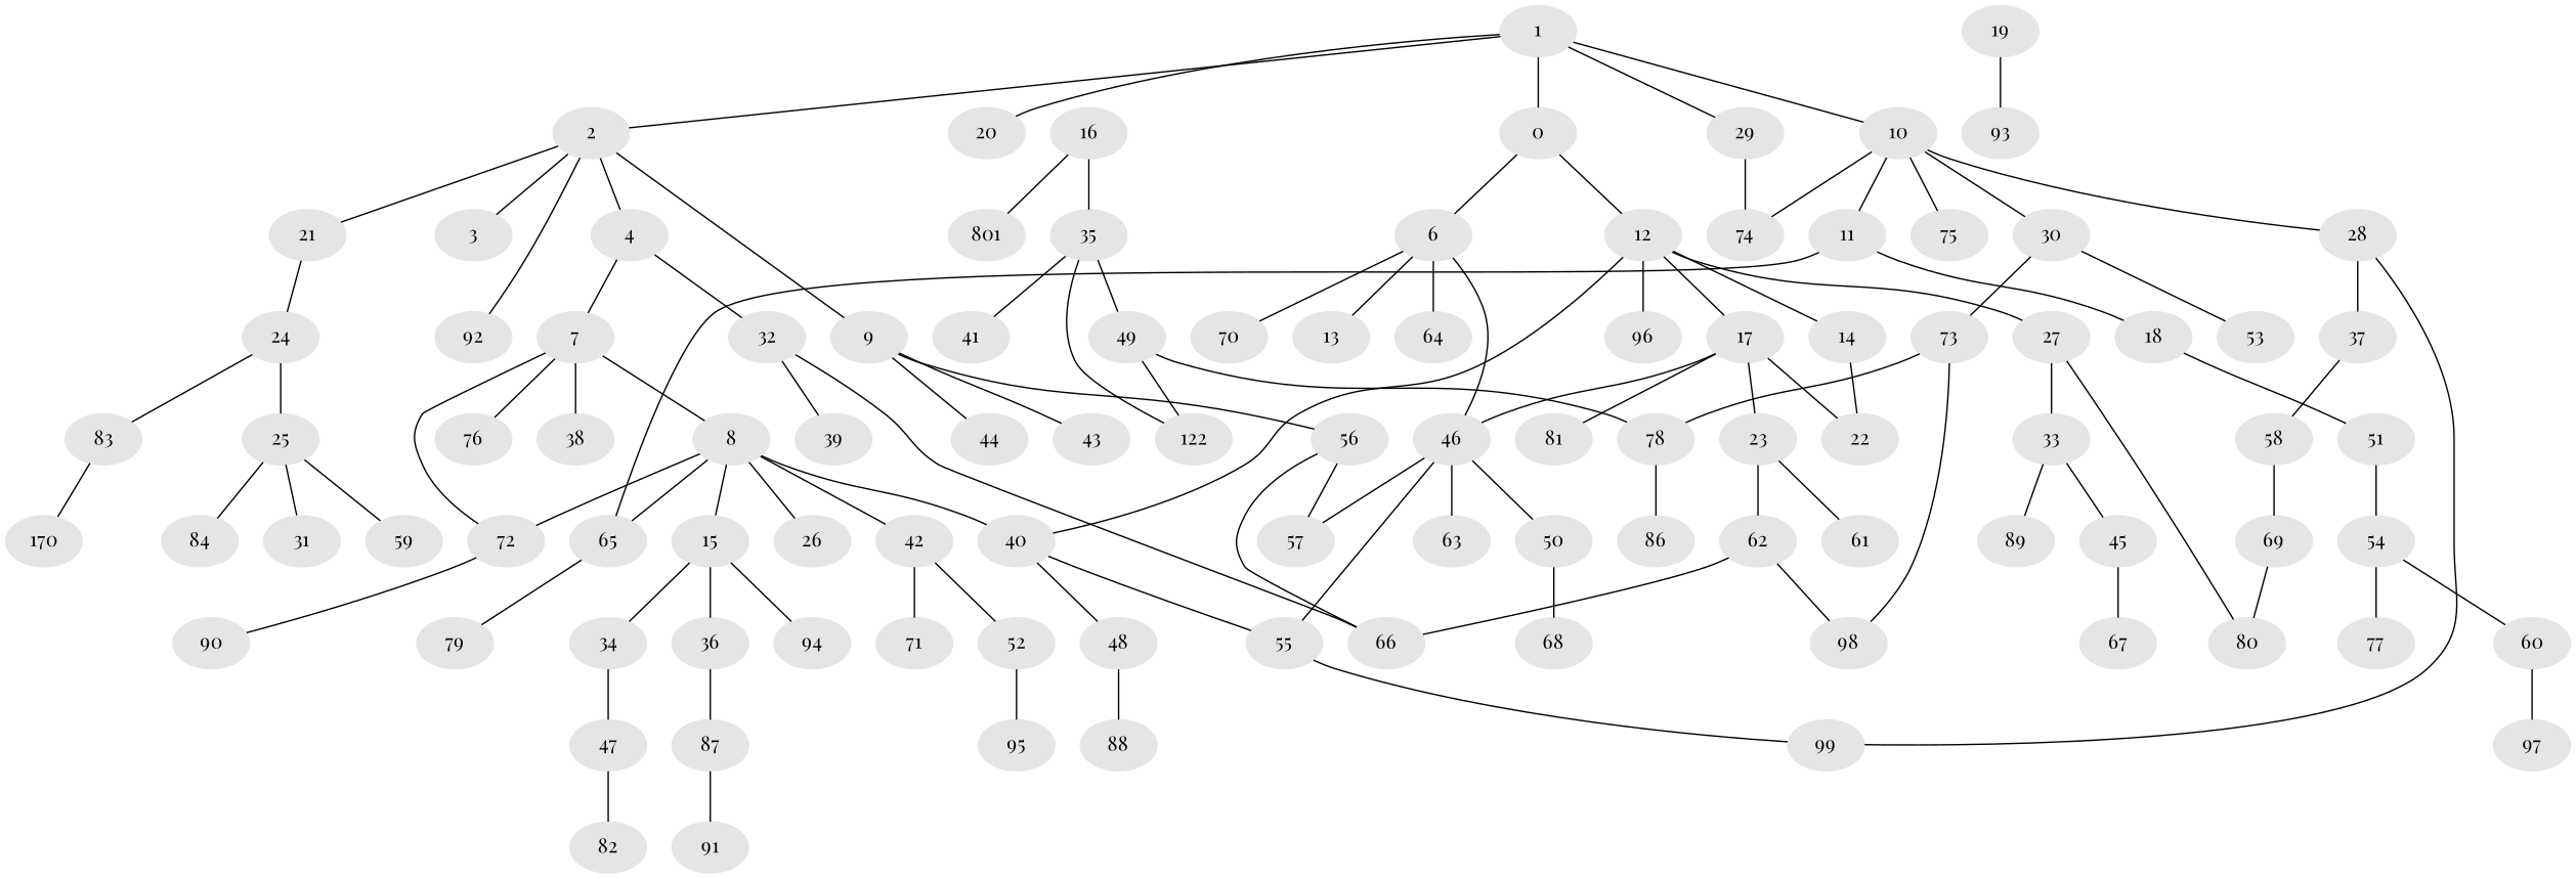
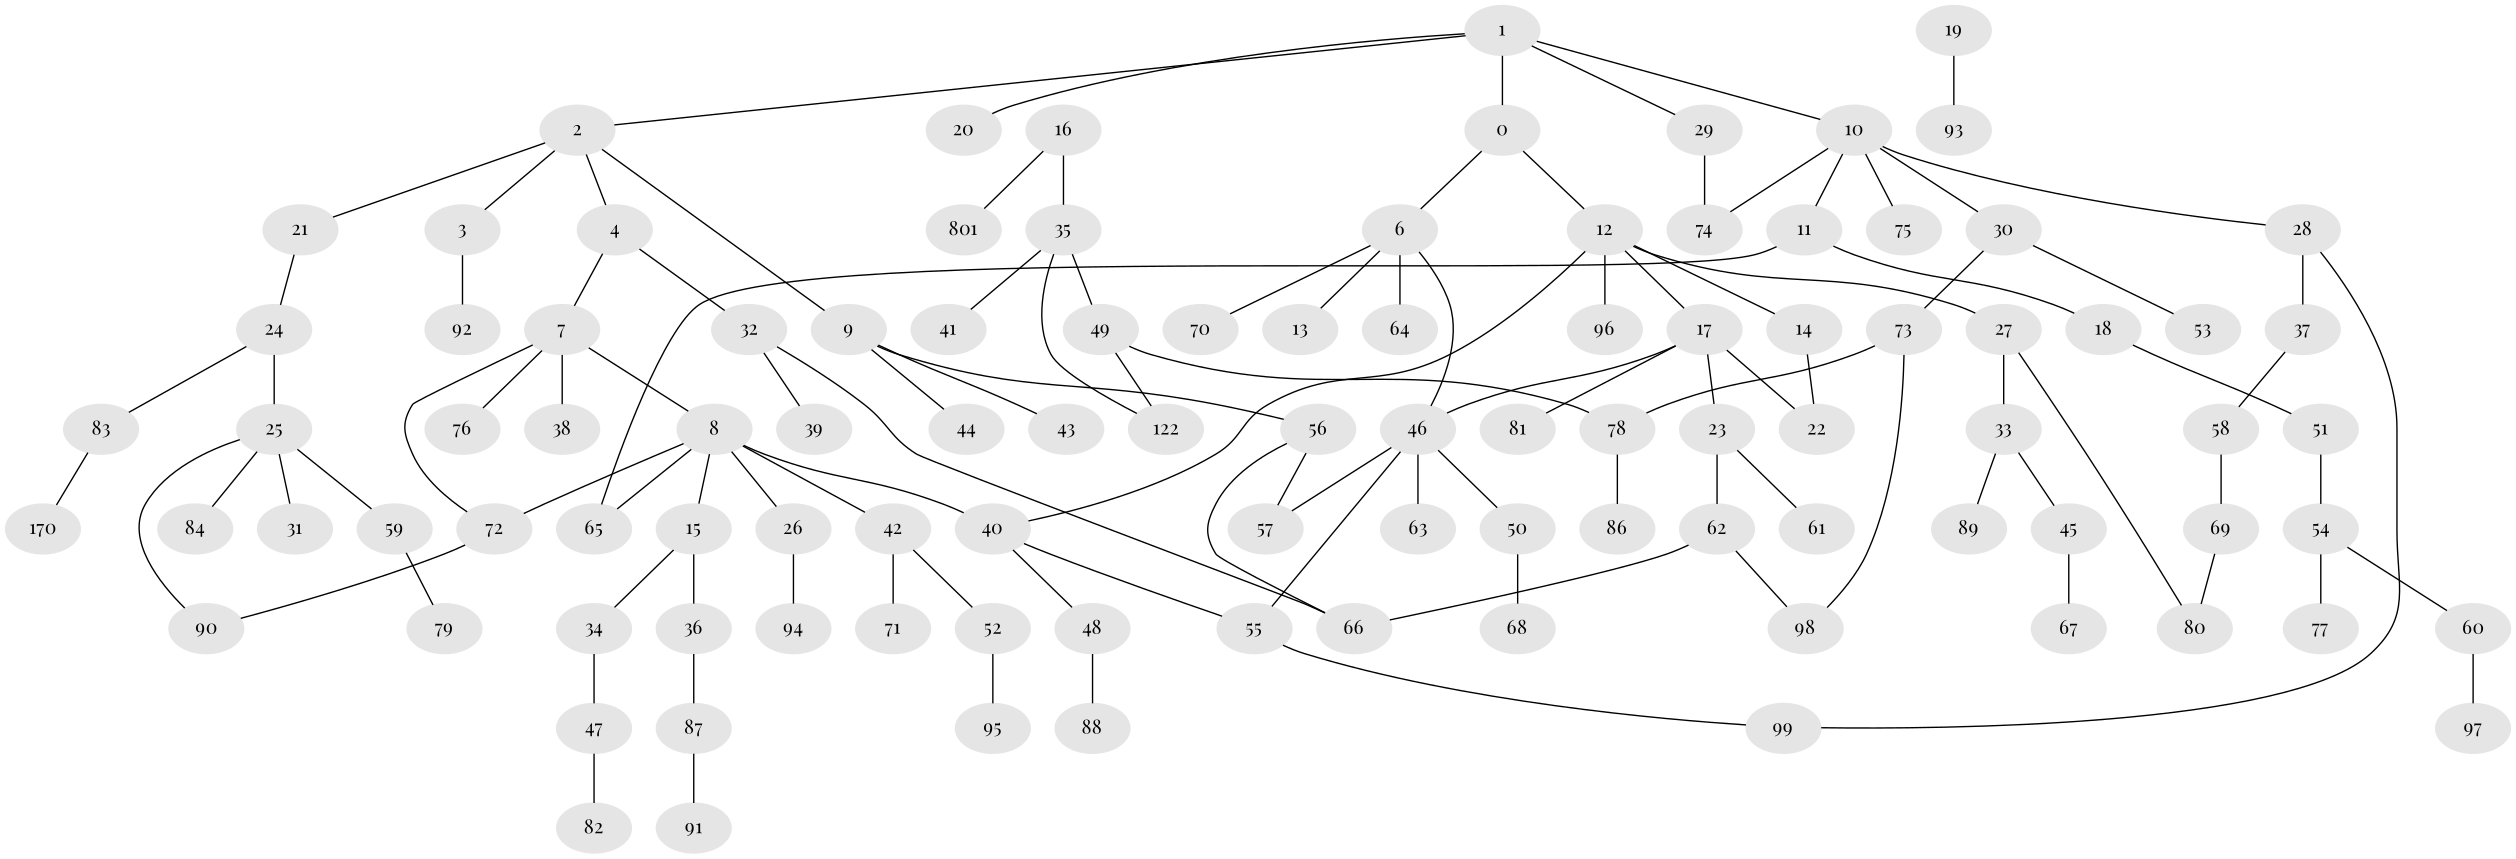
  graph {
    fontname="Playfair Display"
    node [color=gray90 fontname="Playfair Display" style=filled]
    edge [fontname="Playfair Display"]
    1
    2
    n3 [label=0]
    10
    20
    29
    3
    4
    9
    21
    6
    12
    11
    28
    30
    74
    75
    92
    7
    32
    43
    44
    56
    24
    16
    35
    n27 [label=801]
    8
    38
    72
    76
    39
    66
    13
    46
    64
    70
    40
    14
    17
    27
    96
    55
    50
    57
    63
    15
    26
    42
    65
    90
    34
    36
    94
    48
    52
    71
    79
    19
    93
    18
    37
    99
    53
    73
    51
    22
    23
    81
    33
    80
    47
    87
    41
    49
    n76 [label=122]
    61
    62
    54
    25
    83
    31
    59
    84
    n85 [label=170]
    45
    89
    98
    58
    78
    67
    82
    91
    69
    88
    95
    68
    86
    60
    77
    97
    1 -- 2
    1 -- n3
    1 -- 10
    1 -- 20
    1 -- 29
    2 -- 3
    2 -- 4
    2 -- 9
    2 -- 21
    n3 -- 6
    n3 -- 12
    10 -- 11
    10 -- 28
    10 -- 30
    10 -- 74
    10 -- 75
    29 -- 74
-   2 -- 92
+   3 -- 92
    4 -- 7
    4 -- 32
    9 -- 43
    9 -- 44
    9 -- 56
    21 -- 24
    6 -- 13
    6 -- 46
    6 -- 64
    6 -- 70
    12 -- 40
    12 -- 14
    12 -- 17
    12 -- 27
    12 -- 96
    11 -- 65
    11 -- 18
    28 -- 37
    28 -- 99
    30 -- 53
    30 -- 73
    7 -- 8
    7 -- 38
    7 -- 72
    7 -- 76
    32 -- 39
    32 -- 66
    56 -- 66
    56 -- 57
    24 -- 25
    24 -- 83
    16 -- 35
    16 -- n27
    35 -- 41
    35 -- 49
    35 -- n76
    8 -- 72
    8 -- 40
    8 -- 15
    8 -- 26
    8 -- 42
    8 -- 65
    72 -- 90
    46 -- 55
    46 -- 50
    46 -- 57
    46 -- 63
    40 -- 55
    40 -- 48
    14 -- 22
    17 -- 46
    17 -- 22
    17 -- 23
    17 -- 81
    27 -- 33
    27 -- 80
    55 -- 99
    50 -- 68
    15 -- 34
    15 -- 36
-   15 -- 94
+   26 -- 94
    42 -- 52
    42 -- 71
-   65 -- 79
+   59 -- 79
    34 -- 47
    36 -- 87
    48 -- 88
    52 -- 95
    19 -- 93
    18 -- 51
    37 -- 58
    73 -- 98
    73 -- 78
    51 -- 54
    23 -- 61
    23 -- 62
    33 -- 45
    33 -- 89
    47 -- 82
    87 -- 91
    49 -- n76
    49 -- 78
    62 -- 66
    62 -- 98
    54 -- 60
    54 -- 77
+   25 -- 90
    25 -- 31
    25 -- 59
    25 -- 84
    83 -- n85
    45 -- 67
    58 -- 69
    78 -- 86
    69 -- 80
    60 -- 97
  }
